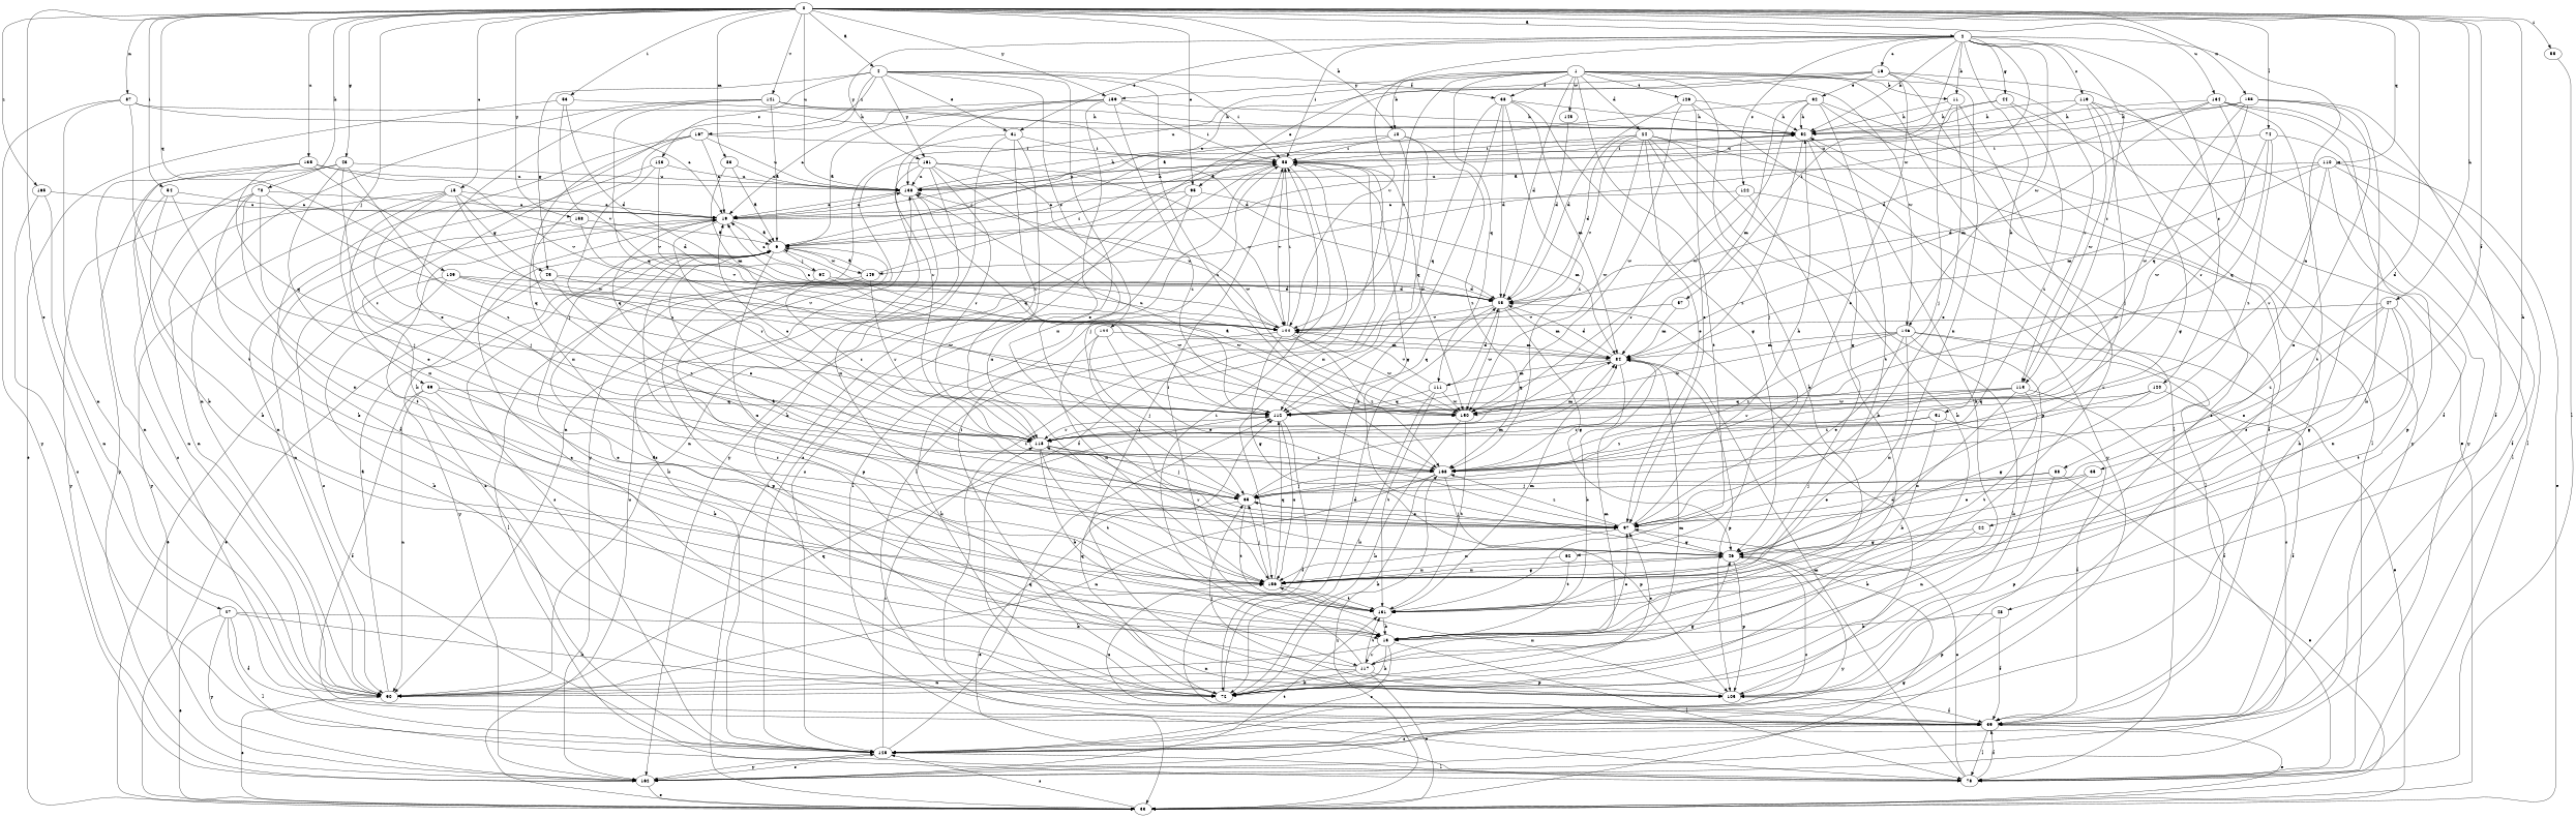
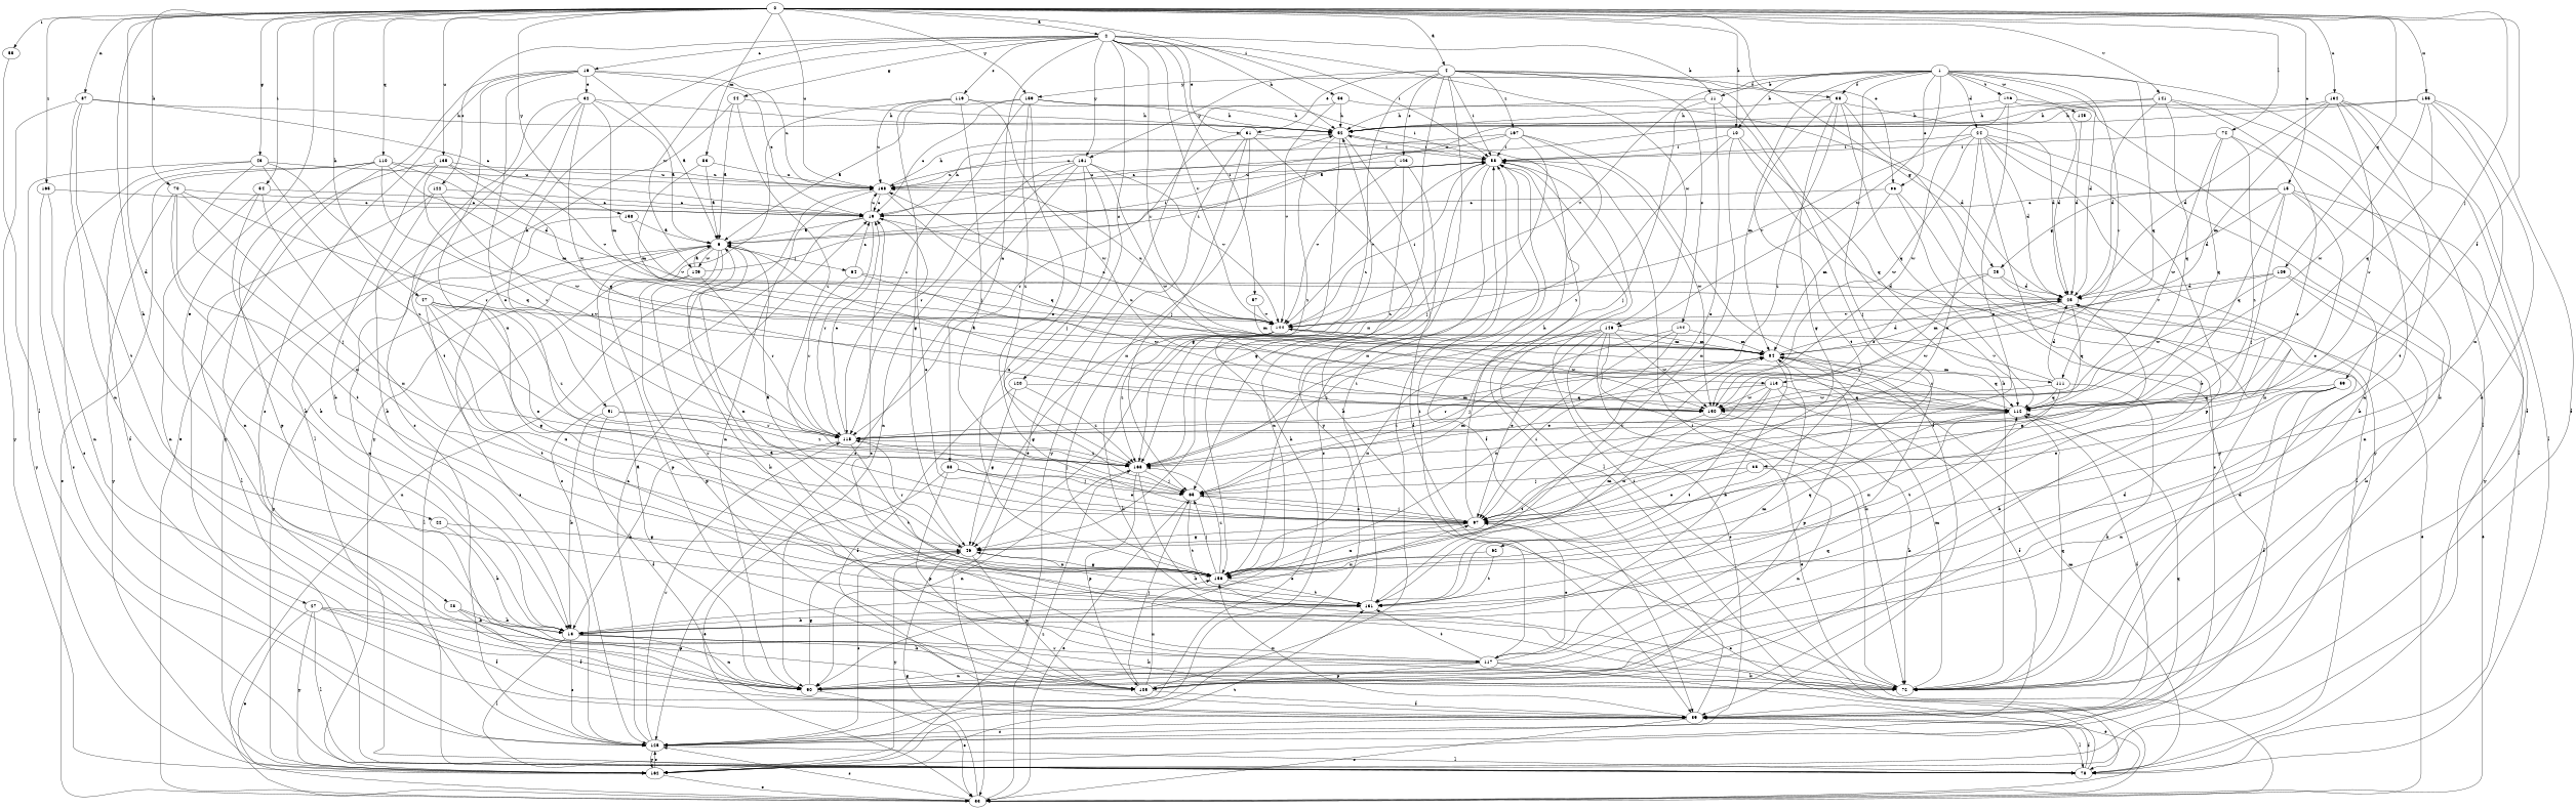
  strict digraph {
    0
    2
    4
    10
    15
    22
    27
    35
    43
    47
    48
    53
    54
    55
    59
    70
    74
    83
    87
    95
    109
    110
    134
    135
    138
    141
    155
    158
    159
    165
    11
    113
    144
    146
    16
    31
    44
    51
    52
    57
    58
    88
    119
    120
    122
    149
    161
    38
    45
    72
    123
    124
    156
    162
    167
    168
    112
    25
    65
    97
    90
    19
    13
    46
    78
    33
    39
    125
    118
    131
    105
    150
    6
    84
    1
    24
    62
    111
    126
    145
    117
    32
    64
    0 -> 2 [label=a]
    0 -> 4 [label=a]
    0 -> 10 [label=b]
    0 -> 15 [label=c]
    0 -> 22 [label=d]
    0 -> 27 [label=e]
    0 -> 35 [label=f]
    0 -> 43 [label=g]
    0 -> 47 [label=h]
    0 -> 48 [label=h]
    0 -> 53 [label=i]
    0 -> 54 [label=i]
    0 -> 55 [label=i]
    0 -> 59 [label=j]
    0 -> 70 [label=k]
    0 -> 74 [label=l]
    0 -> 83 [label=m]
    0 -> 87 [label=n]
    0 -> 95 [label=o]
    0 -> 109 [label=q]
    0 -> 110 [label=q]
    0 -> 134 [label=u]
    0 -> 135 [label=u]
    0 -> 138 [label=u]
    0 -> 141 [label=v]
    0 -> 155 [label=x]
    0 -> 158 [label=y]
    0 -> 159 [label=y]
    0 -> 165 [label=z]
    2 -> 11 [label=b]
    2 -> 113 [label=r]
    2 -> 144 [label=v]
    2 -> 146 [label=w]
    2 -> 16 [label=c]
    2 -> 31 [label=e]
    2 -> 44 [label=g]
    2 -> 51 [label=h]
    2 -> 52 [label=h]
    2 -> 57 [label=i]
    2 -> 58 [label=i]
    2 -> 88 [label=n]
    2 -> 119 [label=s]
    2 -> 120 [label=s]
    2 -> 122 [label=s]
    2 -> 149 [label=w]
    2 -> 161 [label=y]
    4 -> 31 [label=e]
    4 -> 58 [label=i]
    4 -> 161 [label=y]
    4 -> 38 [label=f]
    4 -> 45 [label=g]
    4 -> 72 [label=k]
    4 -> 123 [label=s]
    4 -> 124 [label=s]
    4 -> 156 [label=x]
+   4 -> 162 [label=y]
    4 -> 167 [label=z]
    4 -> 168 [label=z]
    10 -> 58 [label=i]
    10 -> 156 [label=x]
    10 -> 162 [label=y]
    10 -> 168 [label=z]
    10 -> 112 [label=q]
    15 -> 45 [label=g]
    15 -> 162 [label=y]
    15 -> 112 [label=q]
    15 -> 25 [label=d]
    15 -> 65 [label=j]
    15 -> 97 [label=o]
    15 -> 90 [label=n]
    15 -> 19 [label=c]
    22 -> 13 [label=b]
    22 -> 46 [label=g]
    27 -> 72 [label=k]
    27 -> 162 [label=y]
    27 -> 13 [label=b]
    27 -> 78 [label=l]
    27 -> 33 [label=e]
    27 -> 39 [label=f]
    35 -> 65 [label=j]
    35 -> 97 [label=o]
    35 -> 90 [label=n]
    43 -> 138 [label=u]
    43 -> 156 [label=x]
    43 -> 162 [label=y]
    43 -> 168 [label=z]
    43 -> 125 [label=s]
    43 -> 118 [label=r]
    47 -> 144 [label=v]
    47 -> 156 [label=x]
    47 -> 168 [label=z]
    47 -> 97 [label=o]
    47 -> 46 [label=g]
    47 -> 131 [label=t]
    48 -> 13 [label=b]
    48 -> 39 [label=f]
    48 -> 105 [label=p]
    53 -> 144 [label=v]
    53 -> 52 [label=h]
    53 -> 25 [label=d]
    53 -> 33 [label=e]
    54 -> 156 [label=x]
    54 -> 90 [label=n]
    54 -> 19 [label=c]
    54 -> 13 [label=b]
    55 -> 78 [label=l]
    59 -> 112 [label=q]
    59 -> 97 [label=o]
    59 -> 90 [label=n]
    59 -> 13 [label=b]
    59 -> 39 [label=f]
    70 -> 162 [label=y]
    70 -> 112 [label=q]
    70 -> 65 [label=j]
    70 -> 19 [label=c]
    70 -> 13 [label=b]
    70 -> 131 [label=t]
    74 -> 58 [label=i]
    74 -> 168 [label=z]
    74 -> 112 [label=q]
    74 -> 78 [label=l]
    74 -> 150 [label=w]
    83 -> 138 [label=u]
    83 -> 6 [label=a]
    83 -> 84 [label=m]
    87 -> 52 [label=h]
    87 -> 162 [label=y]
    87 -> 90 [label=n]
    87 -> 19 [label=c]
    87 -> 131 [label=t]
    95 -> 19 [label=c]
    95 -> 78 [label=l]
    95 -> 125 [label=s]
    95 -> 84 [label=m]
    109 -> 144 [label=v]
    109 -> 72 [label=k]
    109 -> 25 [label=d]
    109 -> 33 [label=e]
    109 -> 150 [label=w]
    110 -> 138 [label=u]
    110 -> 25 [label=d]
    110 -> 33 [label=e]
    110 -> 39 [label=f]
    110 -> 118 [label=r]
    110 -> 105 [label=p]
    110 -> 84 [label=m]
    134 -> 52 [label=h]
    134 -> 25 [label=d]
    134 -> 78 [label=l]
    134 -> 39 [label=f]
    134 -> 118 [label=r]
    134 -> 131 [label=t]
    134 -> 84 [label=m]
    135 -> 138 [label=u]
    135 -> 144 [label=v]
    135 -> 112 [label=q]
    135 -> 90 [label=n]
    135 -> 13 [label=b]
    135 -> 150 [label=w]
    138 -> 52 [label=h]
    138 -> 112 [label=q]
    138 -> 90 [label=n]
    138 -> 19 [label=c]
    141 -> 52 [label=h]
    141 -> 112 [label=q]
    141 -> 25 [label=d]
    141 -> 97 [label=o]
    141 -> 90 [label=n]
    141 -> 6 [label=a]
    155 -> 138 [label=u]
    155 -> 52 [label=h]
    155 -> 72 [label=k]
    155 -> 156 [label=x]
    155 -> 112 [label=q]
    155 -> 39 [label=f]
    155 -> 150 [label=w]
    158 -> 144 [label=v]
    158 -> 90 [label=n]
    158 -> 6 [label=a]
    159 -> 52 [label=h]
    159 -> 58 [label=i]
    159 -> 168 [label=z]
    159 -> 97 [label=o]
    159 -> 19 [label=c]
    159 -> 118 [label=r]
    159 -> 6 [label=a]
    165 -> 90 [label=n]
    165 -> 19 [label=c]
    165 -> 125 [label=s]
    11 -> 52 [label=h]
    11 -> 65 [label=j]
    11 -> 97 [label=o]
    11 -> 117 [label=r]
    113 -> 156 [label=x]
    113 -> 112 [label=q]
    113 -> 39 [label=f]
    113 -> 118 [label=r]
    113 -> 131 [label=t]
    113 -> 150 [label=w]
    144 -> 138 [label=u]
    144 -> 58 [label=i]
    144 -> 72 [label=k]
    144 -> 168 [label=z]
    144 -> 19 [label=c]
    144 -> 46 [label=g]
    144 -> 150 [label=w]
    144 -> 84 [label=m]
    146 -> 72 [label=k]
    146 -> 156 [label=x]
    146 -> 168 [label=z]
    146 -> 97 [label=o]
    146 -> 33 [label=e]
    146 -> 125 [label=s]
    146 -> 150 [label=w]
    146 -> 84 [label=m]
    16 -> 138 [label=u]
    16 -> 156 [label=x]
    16 -> 97 [label=o]
    16 -> 19 [label=c]
    16 -> 33 [label=e]
    16 -> 125 [label=s]
    16 -> 6 [label=a]
    16 -> 32 [label=e]
    31 -> 58 [label=i]
    31 -> 72 [label=k]
    31 -> 156 [label=x]
    31 -> 162 [label=y]
+   31 -> 65 [label=j]
    31 -> 118 [label=r]
    44 -> 52 [label=h]
    44 -> 162 [label=y]
    44 -> 168 [label=z]
    44 -> 6 [label=a]
    51 -> 168 [label=z]
    51 -> 13 [label=b]
    51 -> 39 [label=f]
    51 -> 118 [label=r]
    52 -> 58 [label=i]
    52 -> 168 [label=z]
    52 -> 46 [label=g]
    52 -> 39 [label=f]
    57 -> 144 [label=v]
    57 -> 84 [label=m]
    58 -> 138 [label=u]
    58 -> 144 [label=v]
    58 -> 46 [label=g]
    58 -> 78 [label=l]
    58 -> 39 [label=f]
    58 -> 125 [label=s]
    58 -> 150 [label=w]
    88 -> 65 [label=j]
    88 -> 97 [label=o]
    88 -> 33 [label=e]
    88 -> 105 [label=p]
    119 -> 138 [label=u]
    119 -> 52 [label=h]
    119 -> 162 [label=y]
    119 -> 65 [label=j]
    119 -> 46 [label=g]
-   119 -> 113 [label=w]
+   119 -> 150 [label=w]
    120 -> 168 [label=z]
    120 -> 112 [label=q]
    120 -> 46 [label=g]
    120 -> 39 [label=f]
    122 -> 19 [label=c]
    122 -> 13 [label=b]
    122 -> 78 [label=l]
    122 -> 118 [label=r]
    149 -> 58 [label=i]
    149 -> 78 [label=l]
    149 -> 118 [label=r]
    149 -> 105 [label=p]
    149 -> 6 [label=a]
    161 -> 138 [label=u]
    161 -> 144 [label=v]
    161 -> 156 [label=x]
    161 -> 65 [label=j]
    161 -> 90 [label=n]
    161 -> 125 [label=s]
    161 -> 118 [label=r]
    161 -> 150 [label=w]
    38 -> 52 [label=h]
    38 -> 72 [label=k]
    38 -> 168 [label=z]
    38 -> 112 [label=q]
    38 -> 25 [label=d]
    38 -> 46 [label=g]
    38 -> 84 [label=m]
    45 -> 168 [label=z]
    45 -> 25 [label=d]
    45 -> 33 [label=e]
-   45 -> 150 [label=w]
+   45 -> 150 [label=s]
    72 -> 58 [label=i]
    72 -> 112 [label=q]
    72 -> 25 [label=d]
    72 -> 19 [label=c]
    72 -> 84 [label=m]
    123 -> 138 [label=u]
    123 -> 144 [label=v]
    123 -> 168 [label=z]
    123 -> 90 [label=n]
    124 -> 156 [label=x]
    124 -> 65 [label=j]
    124 -> 97 [label=o]
    124 -> 84 [label=m]
    156 -> 112 [label=q]
    156 -> 65 [label=j]
    156 -> 46 [label=g]
    156 -> 131 [label=t]
    162 -> 33 [label=e]
    162 -> 125 [label=s]
    162 -> 131 [label=t]
    167 -> 138 [label=u]
    167 -> 58 [label=i]
    167 -> 156 [label=x]
    167 -> 65 [label=j]
    167 -> 19 [label=c]
    167 -> 39 [label=f]
    168 -> 72 [label=k]
    168 -> 65 [label=j]
    168 -> 90 [label=n]
    168 -> 105 [label=p]
    112 -> 138 [label=u]
    112 -> 156 [label=x]
    112 -> 39 [label=f]
    112 -> 118 [label=r]
    25 -> 144 [label=v]
    25 -> 112 [label=q]
    25 -> 46 [label=g]
    25 -> 150 [label=w]
    25 -> 84 [label=m]
    65 -> 97 [label=o]
    65 -> 33 [label=e]
    65 -> 131 [label=t]
    65 -> 84 [label=m]
    97 -> 52 [label=h]
    97 -> 156 [label=x]
-   97 -> 168 [label=z]
+   156 -> 168 [label=z]
    97 -> 65 [label=j]
    97 -> 46 [label=g]
    90 -> 112 [label=q]
    90 -> 46 [label=g]
    90 -> 33 [label=e]
    90 -> 6 [label=a]
    19 -> 138 [label=u]
    19 -> 52 [label=h]
    19 -> 97 [label=o]
    19 -> 125 [label=s]
    19 -> 118 [label=r]
    19 -> 6 [label=a]
    13 -> 72 [label=k]
    13 -> 97 [label=o]
    13 -> 90 [label=n]
    13 -> 78 [label=l]
    13 -> 125 [label=s]
    13 -> 117 [label=r]
    46 -> 156 [label=x]
    46 -> 162 [label=y]
    46 -> 125 [label=s]
    46 -> 118 [label=r]
    46 -> 105 [label=p]
    46 -> 6 [label=a]
    78 -> 97 [label=o]
    78 -> 39 [label=f]
    78 -> 84 [label=m]
    33 -> 138 [label=u]
    33 -> 58 [label=i]
    33 -> 168 [label=z]
    33 -> 46 [label=g]
    33 -> 125 [label=s]
    39 -> 58 [label=i]
    39 -> 156 [label=x]
    39 -> 78 [label=l]
    39 -> 33 [label=e]
    39 -> 125 [label=s]
    125 -> 52 [label=h]
    125 -> 162 [label=y]
    125 -> 112 [label=q]
    125 -> 19 [label=c]
    125 -> 78 [label=l]
    125 -> 118 [label=r]
    118 -> 168 [label=z]
    118 -> 65 [label=j]
    118 -> 19 [label=c]
    118 -> 13 [label=b]
    118 -> 131 [label=t]
    118 -> 84 [label=m]
    131 -> 58 [label=i]
    131 -> 13 [label=b]
    131 -> 84 [label=m]
    105 -> 58 [label=i]
    105 -> 156 [label=x]
    105 -> 25 [label=d]
    105 -> 65 [label=j]
    105 -> 39 [label=f]
    150 -> 72 [label=k]
    150 -> 131 [label=t]
    150 -> 6 [label=a]
    6 -> 58 [label=i]
    6 -> 149 [label=w]
    6 -> 72 [label=k]
    6 -> 156 [label=x]
    6 -> 162 [label=y]
    6 -> 125 [label=s]
    6 -> 105 [label=p]
    6 -> 117 [label=r]
    6 -> 64 [label=j]
    84 -> 112 [label=q]
    84 -> 25 [label=d]
    84 -> 13 [label=b]
    84 -> 105 [label=p]
    84 -> 111 [label=m]
    1 -> 10 [label=b]
    1 -> 95 [label=o]
    1 -> 159 [label=y]
    1 -> 11 [label=b]
    1 -> 113 [label=r]
    1 -> 144 [label=v]
    1 -> 146 [label=w]
    1 -> 38 [label=f]
    1 -> 25 [label=d]
    1 -> 78 [label=l]
    1 -> 131 [label=t]
    1 -> 24 [label=d]
    1 -> 62 [label=j]
    1 -> 111 [label=q]
    1 -> 126 [label=t]
    1 -> 145 [label=w]
    24 -> 144 [label=v]
    24 -> 58 [label=i]
    24 -> 72 [label=k]
    24 -> 162 [label=y]
    24 -> 25 [label=d]
    24 -> 97 [label=o]
    24 -> 13 [label=b]
    24 -> 105 [label=p]
    24 -> 150 [label=w]
    62 -> 156 [label=x]
    62 -> 131 [label=t]
    111 -> 144 [label=v]
    111 -> 72 [label=k]
    111 -> 112 [label=q]
    111 -> 25 [label=d]
    111 -> 131 [label=t]
    111 -> 150 [label=w]
    126 -> 52 [label=h]
    126 -> 72 [label=k]
    126 -> 25 [label=d]
    126 -> 97 [label=o]
    126 -> 150 [label=w]
    145 -> 25 [label=d]
    117 -> 58 [label=i]
    117 -> 72 [label=k]
    117 -> 97 [label=o]
    117 -> 90 [label=n]
    117 -> 33 [label=e]
    117 -> 131 [label=t]
    117 -> 105 [label=p]
    117 -> 6 [label=a]
    117 -> 84 [label=m]
    32 -> 52 [label=h]
    32 -> 78 [label=l]
    32 -> 125 [label=s]
    32 -> 131 [label=t]
    32 -> 150 [label=w]
    32 -> 6 [label=a]
    32 -> 84 [label=m]
    64 -> 25 [label=d]
    64 -> 19 [label=c]
    64 -> 118 [label=r]
    64 -> 150 [label=w]
  }
